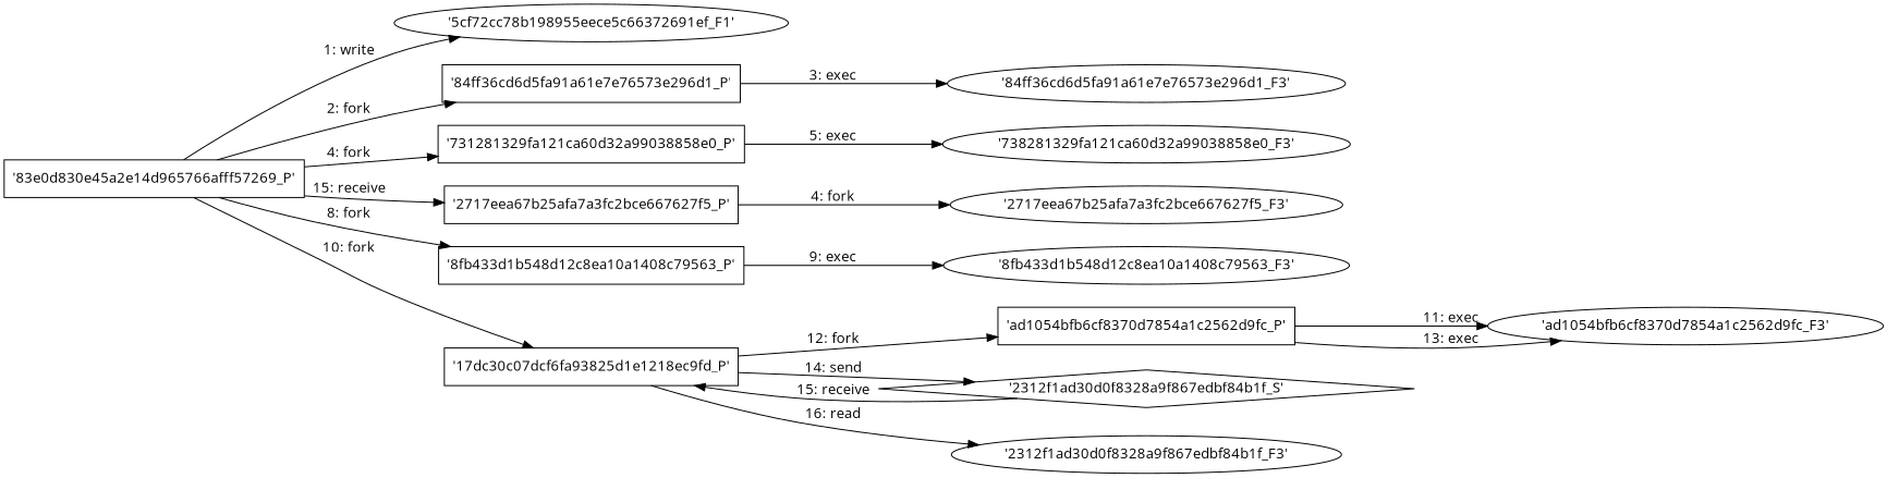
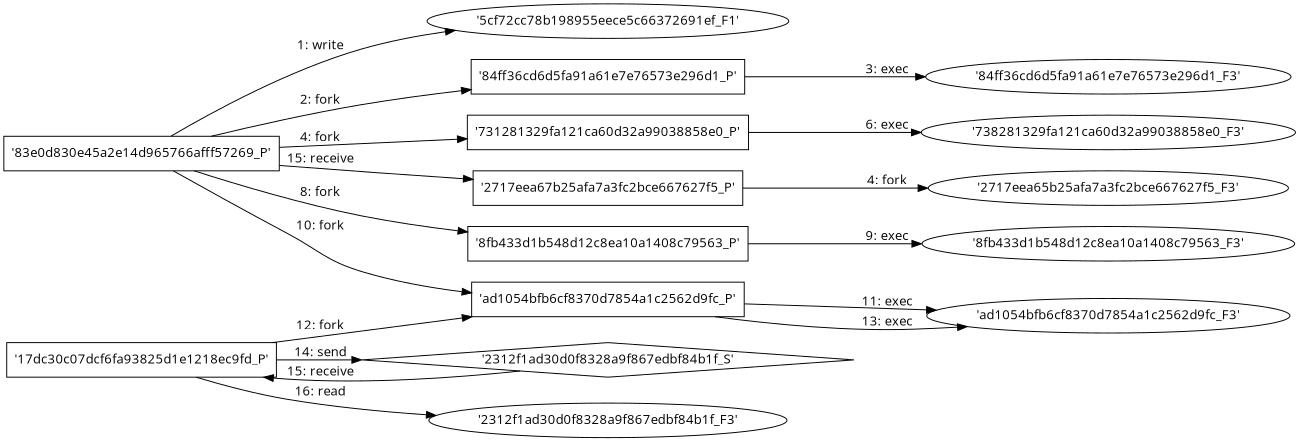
  digraph {
    engine=neato
    fixedsize=false
    fontname="Open Sans"
    fontsize=10
    nodesep=0.3
    rankdir=LR
    ranksep=0
    splines=true
    node [fontname="Open Sans" node_type=Process shape=ellipse]
    edge [fontname="Open Sans"]
    "'5cf72cc78b198955eece5c66372691ef_F1'" [node_type=file]
    "'83e0d830e45a2e14d965766afff57269_P'" [shape=box]
    "'84ff36cd6d5fa91a61e7e76573e296d1_P'" [shape=box]
    "'731281329fa121ca60d32a99038858e0_P'" [shape=box]
    "'2717eea67b25afa7a3fc2bce667627f5_P'" [shape=box]
    "'8fb433d1b548d12c8ea10a1408c79563_P'" [shape=box]
    "'ad1054bfb6cf8370d7854a1c2562d9fc_P'" [shape=box]
    "'84ff36cd6d5fa91a61e7e76573e296d1_F3'" [node_type=File]
    n9 [label="'738281329fa121ca60d32a99038858e0_F3'" node_type=File]
-   "'2717eea67b25afa7a3fc2bce667627f5_F3'" [node_type=File]
+   "'2717eea67b25afa7a3fc2bce667627f5_F3'" [node_type=File label="'2717eea65b25afa7a3fc2bce667627f5_F3'"]
    "'8fb433d1b548d12c8ea10a1408c79563_F3'" [node_type=File]
    "'ad1054bfb6cf8370d7854a1c2562d9fc_F3'" [node_type=File]
    "'17dc30c07dcf6fa93825d1e1218ec9fd_P'" [shape=box]
    "'2312f1ad30d0f8328a9f867edbf84b1f_S'" [node_type=Socket shape=diamond]
    "'2312f1ad30d0f8328a9f867edbf84b1f_F3'" [node_type=file]
    "'83e0d830e45a2e14d965766afff57269_P'" -> "'5cf72cc78b198955eece5c66372691ef_F1'" [label="1: write"]
    "'83e0d830e45a2e14d965766afff57269_P'" -> "'84ff36cd6d5fa91a61e7e76573e296d1_P'" [label="2: fork"]
    "'83e0d830e45a2e14d965766afff57269_P'" -> "'731281329fa121ca60d32a99038858e0_P'" [label="4: fork"]
    "'83e0d830e45a2e14d965766afff57269_P'" -> "'2717eea67b25afa7a3fc2bce667627f5_P'" [label="15: receive"]
    "'83e0d830e45a2e14d965766afff57269_P'" -> "'8fb433d1b548d12c8ea10a1408c79563_P'" [label="8: fork"]
-   "'83e0d830e45a2e14d965766afff57269_P'" -> "'17dc30c07dcf6fa93825d1e1218ec9fd_P'" [label="10: fork"]
+   "'83e0d830e45a2e14d965766afff57269_P'" -> "'ad1054bfb6cf8370d7854a1c2562d9fc_P'" [label="10: fork"]
    "'84ff36cd6d5fa91a61e7e76573e296d1_P'" -> "'84ff36cd6d5fa91a61e7e76573e296d1_F3'" [label="3: exec"]
-   "'731281329fa121ca60d32a99038858e0_P'" -> n9 [label="5: exec"]
+   "'731281329fa121ca60d32a99038858e0_P'" -> n9 [label="6: exec"]
    "'2717eea67b25afa7a3fc2bce667627f5_P'" -> "'2717eea67b25afa7a3fc2bce667627f5_F3'" [label="4: fork"]
    "'8fb433d1b548d12c8ea10a1408c79563_P'" -> "'8fb433d1b548d12c8ea10a1408c79563_F3'" [label="9: exec"]
    "'ad1054bfb6cf8370d7854a1c2562d9fc_P'" -> "'ad1054bfb6cf8370d7854a1c2562d9fc_F3'" [label="11: exec"]
    "'ad1054bfb6cf8370d7854a1c2562d9fc_P'" -> "'ad1054bfb6cf8370d7854a1c2562d9fc_F3'" [label="13: exec"]
    "'17dc30c07dcf6fa93825d1e1218ec9fd_P'" -> "'ad1054bfb6cf8370d7854a1c2562d9fc_P'" [label="12: fork"]
    "'17dc30c07dcf6fa93825d1e1218ec9fd_P'" -> "'2312f1ad30d0f8328a9f867edbf84b1f_S'" [label="14: send"]
    "'17dc30c07dcf6fa93825d1e1218ec9fd_P'" -> "'2312f1ad30d0f8328a9f867edbf84b1f_F3'" [label="16: read"]
    "'2312f1ad30d0f8328a9f867edbf84b1f_S'" -> "'17dc30c07dcf6fa93825d1e1218ec9fd_P'" [label="15: receive"]
  }
